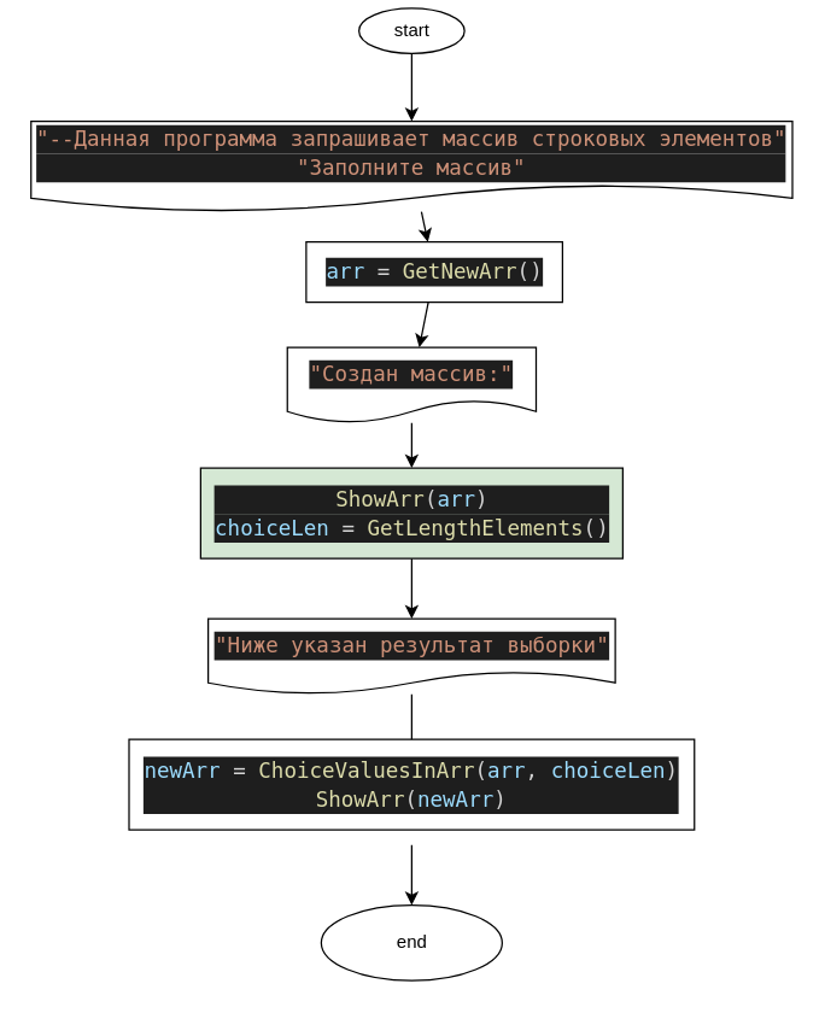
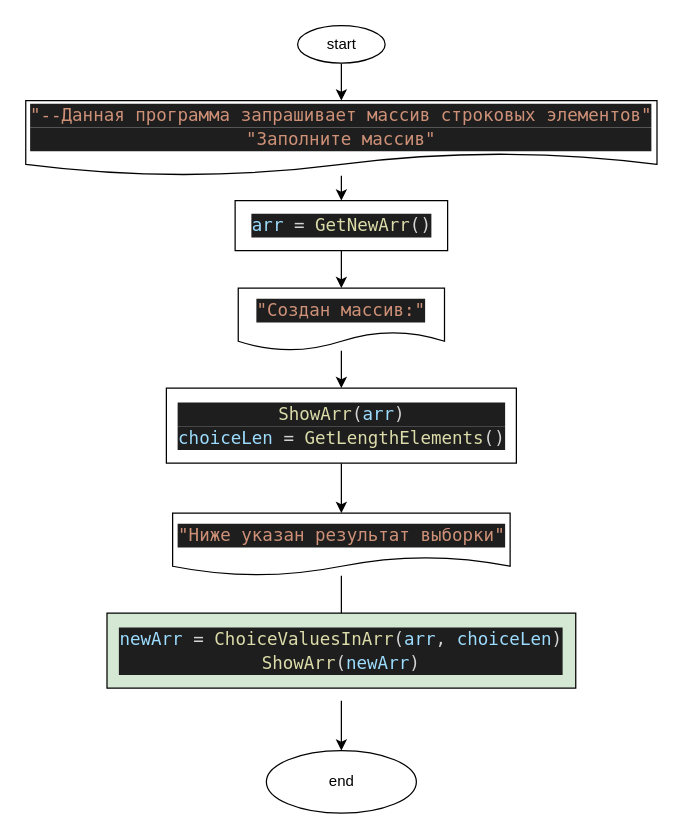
  <mxCell id="0" />
  <mxCell id="1" parent="0" />
  <mxCell id="2" style="edgeStyle=none;html=1;entryX=0.5;entryY=0;entryDx=0;entryDy=0;" edge="1" parent="1" source="3" target="5"><mxGeometry relative="1" as="geometry" /></mxCell>
- <mxCell id="3" value="start" style="ellipse;whiteSpace=wrap;html=1;" vertex="1" parent="1"><mxGeometry x="237.5" y="5" width="70" height="30" as="geometry" /></mxCell>
+ <mxCell id="3" value="start" style="ellipse;whiteSpace=wrap;html=1;" vertex="1" parent="1"><mxGeometry x="237.5" y="20" width="70" height="30" as="geometry" /></mxCell>
  <mxCell id="4" style="edgeStyle=none;html=1;" edge="1" parent="1" source="5" target="7"><mxGeometry relative="1" as="geometry" /></mxCell>
  <mxCell id="5" value="&lt;div style=&quot;color: rgb(212 , 212 , 212) ; background-color: rgb(30 , 30 , 30) ; font-family: &amp;#34;droid sans mono&amp;#34; , &amp;#34;monospace&amp;#34; , monospace ; font-size: 14px ; line-height: 19px&quot;&gt;&lt;span style=&quot;color: #ce9178&quot;&gt;&quot;--Данная программа запрашивает массив строковых элементов&lt;/span&gt;&lt;span style=&quot;color: #ce9178&quot;&gt;&quot;&lt;/span&gt;&lt;/div&gt;&lt;div style=&quot;color: rgb(212 , 212 , 212) ; background-color: rgb(30 , 30 , 30) ; font-family: &amp;#34;droid sans mono&amp;#34; , &amp;#34;monospace&amp;#34; , monospace ; font-size: 14px ; line-height: 19px&quot;&gt;&lt;div style=&quot;font-family: &amp;#34;droid sans mono&amp;#34; , &amp;#34;monospace&amp;#34; , monospace ; line-height: 19px&quot;&gt;&lt;span style=&quot;color: #ce9178&quot;&gt;&quot;Заполните массив&lt;/span&gt;&lt;span style=&quot;color: rgb(206 , 145 , 120)&quot;&gt;&quot;&lt;/span&gt;&lt;/div&gt;&lt;/div&gt;" style="shape=document;whiteSpace=wrap;html=1;boundedLbl=1;" vertex="1" parent="1"><mxGeometry x="20" y="80" width="505" height="60" as="geometry" /></mxCell>
  <mxCell id="6" value="" style="edgeStyle=none;html=1;" edge="1" parent="1" source="7" target="9"><mxGeometry relative="1" as="geometry" /></mxCell>
- <mxCell id="7" value="&lt;div style=&quot;color: rgb(212 , 212 , 212) ; background-color: rgb(30 , 30 , 30) ; font-family: &amp;#34;droid sans mono&amp;#34; , &amp;#34;monospace&amp;#34; , monospace ; font-size: 14px ; line-height: 19px&quot;&gt;&lt;span style=&quot;color: #9cdcfe&quot;&gt;arr&lt;/span&gt; = &lt;span style=&quot;color: #dcdcaa&quot;&gt;GetNewArr&lt;/span&gt;()&lt;/div&gt;" style="rounded=0;whiteSpace=wrap;html=1;" vertex="1" parent="1"><mxGeometry x="202.5" y="160" width="170" height="40" as="geometry" /></mxCell>
+ <mxCell id="7" value="&lt;div style=&quot;color: rgb(212 , 212 , 212) ; background-color: rgb(30 , 30 , 30) ; font-family: &amp;#34;droid sans mono&amp;#34; , &amp;#34;monospace&amp;#34; , monospace ; font-size: 14px ; line-height: 19px&quot;&gt;&lt;span style=&quot;color: #9cdcfe&quot;&gt;arr&lt;/span&gt; = &lt;span style=&quot;color: #dcdcaa&quot;&gt;GetNewArr&lt;/span&gt;()&lt;/div&gt;" style="rounded=0;whiteSpace=wrap;html=1;" vertex="1" parent="1"><mxGeometry x="187.5" y="160" width="170" height="40" as="geometry" /></mxCell>
  <mxCell id="8" style="edgeStyle=none;html=1;entryX=0.5;entryY=0;entryDx=0;entryDy=0;" edge="1" parent="1" source="9" target="11"><mxGeometry relative="1" as="geometry" /></mxCell>
  <mxCell id="9" value="&lt;div style=&quot;color: rgb(212 , 212 , 212) ; background-color: rgb(30 , 30 , 30) ; font-family: &amp;#34;droid sans mono&amp;#34; , &amp;#34;monospace&amp;#34; , monospace ; font-size: 14px ; line-height: 19px&quot;&gt;&lt;span style=&quot;color: #ce9178&quot;&gt;&quot;Создан массив:&quot;&lt;/span&gt;&lt;/div&gt;" style="shape=document;whiteSpace=wrap;html=1;boundedLbl=1;rounded=0;" vertex="1" parent="1"><mxGeometry x="190" y="230" width="165" height="50" as="geometry" /></mxCell>
  <mxCell id="10" value="" style="edgeStyle=none;html=1;" edge="1" parent="1" source="11" target="13"><mxGeometry relative="1" as="geometry" /></mxCell>
- <mxCell id="11" value="&lt;div style=&quot;color: rgb(212 , 212 , 212) ; background-color: rgb(30 , 30 , 30) ; font-family: &amp;#34;droid sans mono&amp;#34; , &amp;#34;monospace&amp;#34; , monospace ; font-size: 14px ; line-height: 19px&quot;&gt;&lt;span style=&quot;color: #dcdcaa&quot;&gt;ShowArr&lt;/span&gt;(&lt;span style=&quot;color: #9cdcfe&quot;&gt;arr&lt;/span&gt;)&lt;/div&gt;&lt;div style=&quot;color: rgb(212 , 212 , 212) ; background-color: rgb(30 , 30 , 30) ; font-family: &amp;#34;droid sans mono&amp;#34; , &amp;#34;monospace&amp;#34; , monospace ; font-size: 14px ; line-height: 19px&quot;&gt;&lt;span style=&quot;color: #9cdcfe&quot;&gt;choiceLen&lt;/span&gt; = &lt;span style=&quot;color: #dcdcaa&quot;&gt;GetLengthElements&lt;/span&gt;()&lt;/div&gt;" style="rounded=0;whiteSpace=wrap;html=1;fillColor=#d5e8d4;" vertex="1" parent="1"><mxGeometry x="132.5" y="310" width="280" height="60" as="geometry" /></mxCell>
+ <mxCell id="11" value="&lt;div style=&quot;color: rgb(212 , 212 , 212) ; background-color: rgb(30 , 30 , 30) ; font-family: &amp;#34;droid sans mono&amp;#34; , &amp;#34;monospace&amp;#34; , monospace ; font-size: 14px ; line-height: 19px&quot;&gt;&lt;span style=&quot;color: #dcdcaa&quot;&gt;ShowArr&lt;/span&gt;(&lt;span style=&quot;color: #9cdcfe&quot;&gt;arr&lt;/span&gt;)&lt;/div&gt;&lt;div style=&quot;color: rgb(212 , 212 , 212) ; background-color: rgb(30 , 30 , 30) ; font-family: &amp;#34;droid sans mono&amp;#34; , &amp;#34;monospace&amp;#34; , monospace ; font-size: 14px ; line-height: 19px&quot;&gt;&lt;span style=&quot;color: #9cdcfe&quot;&gt;choiceLen&lt;/span&gt; = &lt;span style=&quot;color: #dcdcaa&quot;&gt;GetLengthElements&lt;/span&gt;()&lt;/div&gt;" style="rounded=0;whiteSpace=wrap;html=1;" vertex="1" parent="1"><mxGeometry x="132.5" y="310" width="280" height="60" as="geometry" /></mxCell>
  <mxCell id="12" value="" style="edgeStyle=none;html=1;" edge="1" parent="1" source="13"><mxGeometry relative="1" as="geometry"><mxPoint x="272.5" y="500" as="targetPoint" /></mxGeometry></mxCell>
  <mxCell id="13" value="&lt;div style=&quot;color: rgb(212, 212, 212); background-color: rgb(30, 30, 30); font-family: &amp;quot;droid sans mono&amp;quot;, &amp;quot;monospace&amp;quot;, monospace; font-weight: normal; font-size: 14px; line-height: 19px;&quot;&gt;&lt;div&gt;&lt;span style=&quot;color: #ce9178&quot;&gt;&quot;Ниже указан результат выборки&quot;&lt;/span&gt;&lt;/div&gt;&lt;/div&gt;" style="shape=document;whiteSpace=wrap;html=1;boundedLbl=1;rounded=0;" vertex="1" parent="1"><mxGeometry x="137.5" y="410" width="270" height="50" as="geometry" /></mxCell>
  <mxCell id="14" value="" style="edgeStyle=none;html=1;" edge="1" parent="1" target="16"><mxGeometry relative="1" as="geometry"><mxPoint x="272.5" y="560" as="sourcePoint" /></mxGeometry></mxCell>
- <mxCell id="15" value="&lt;div style=&quot;color: rgb(212 , 212 , 212) ; background-color: rgb(30 , 30 , 30) ; font-family: &amp;#34;droid sans mono&amp;#34; , &amp;#34;monospace&amp;#34; , monospace ; font-weight: normal ; font-size: 14px ; line-height: 19px&quot;&gt;&lt;div&gt;&lt;span style=&quot;color: #9cdcfe&quot;&gt;newArr&lt;/span&gt;&lt;span style=&quot;color: #d4d4d4&quot;&gt; &lt;/span&gt;&lt;span style=&quot;color: #d4d4d4&quot;&gt;=&lt;/span&gt;&lt;span style=&quot;color: #d4d4d4&quot;&gt; &lt;/span&gt;&lt;span style=&quot;color: #dcdcaa&quot;&gt;ChoiceValuesInArr&lt;/span&gt;&lt;span style=&quot;color: #d4d4d4&quot;&gt;(&lt;/span&gt;&lt;span style=&quot;color: #9cdcfe&quot;&gt;arr&lt;/span&gt;&lt;span style=&quot;color: #d4d4d4&quot;&gt;, &lt;/span&gt;&lt;span style=&quot;color: #9cdcfe&quot;&gt;choiceLen&lt;/span&gt;&lt;span style=&quot;color: #d4d4d4&quot;&gt;)&lt;/span&gt;&lt;/div&gt;&lt;div&gt;&lt;div style=&quot;font-family: &amp;#34;droid sans mono&amp;#34; , &amp;#34;monospace&amp;#34; , monospace ; line-height: 19px&quot;&gt;&lt;span style=&quot;color: #dcdcaa&quot;&gt;ShowArr&lt;/span&gt;(&lt;span style=&quot;color: #9cdcfe&quot;&gt;newArr&lt;/span&gt;)&lt;/div&gt;&lt;/div&gt;&lt;/div&gt;" style="rounded=0;whiteSpace=wrap;html=1;" vertex="1" parent="1"><mxGeometry x="85" y="490" width="375" height="60" as="geometry" /></mxCell>
+ <mxCell id="15" value="&lt;div style=&quot;color: rgb(212 , 212 , 212) ; background-color: rgb(30 , 30 , 30) ; font-family: &amp;#34;droid sans mono&amp;#34; , &amp;#34;monospace&amp;#34; , monospace ; font-weight: normal ; font-size: 14px ; line-height: 19px&quot;&gt;&lt;div&gt;&lt;span style=&quot;color: #9cdcfe&quot;&gt;newArr&lt;/span&gt;&lt;span style=&quot;color: #d4d4d4&quot;&gt; &lt;/span&gt;&lt;span style=&quot;color: #d4d4d4&quot;&gt;=&lt;/span&gt;&lt;span style=&quot;color: #d4d4d4&quot;&gt; &lt;/span&gt;&lt;span style=&quot;color: #dcdcaa&quot;&gt;ChoiceValuesInArr&lt;/span&gt;&lt;span style=&quot;color: #d4d4d4&quot;&gt;(&lt;/span&gt;&lt;span style=&quot;color: #9cdcfe&quot;&gt;arr&lt;/span&gt;&lt;span style=&quot;color: #d4d4d4&quot;&gt;, &lt;/span&gt;&lt;span style=&quot;color: #9cdcfe&quot;&gt;choiceLen&lt;/span&gt;&lt;span style=&quot;color: #d4d4d4&quot;&gt;)&lt;/span&gt;&lt;/div&gt;&lt;div&gt;&lt;div style=&quot;font-family: &amp;#34;droid sans mono&amp;#34; , &amp;#34;monospace&amp;#34; , monospace ; line-height: 19px&quot;&gt;&lt;span style=&quot;color: #dcdcaa&quot;&gt;ShowArr&lt;/span&gt;(&lt;span style=&quot;color: #9cdcfe&quot;&gt;newArr&lt;/span&gt;)&lt;/div&gt;&lt;/div&gt;&lt;/div&gt;" style="rounded=0;whiteSpace=wrap;html=1;fillColor=#d5e8d4;" vertex="1" parent="1"><mxGeometry x="85" y="490" width="375" height="60" as="geometry" /></mxCell>
  <mxCell id="16" value="end" style="ellipse;whiteSpace=wrap;html=1;rounded=0;" vertex="1" parent="1"><mxGeometry x="212.5" y="600" width="120" height="50" as="geometry" /></mxCell>
